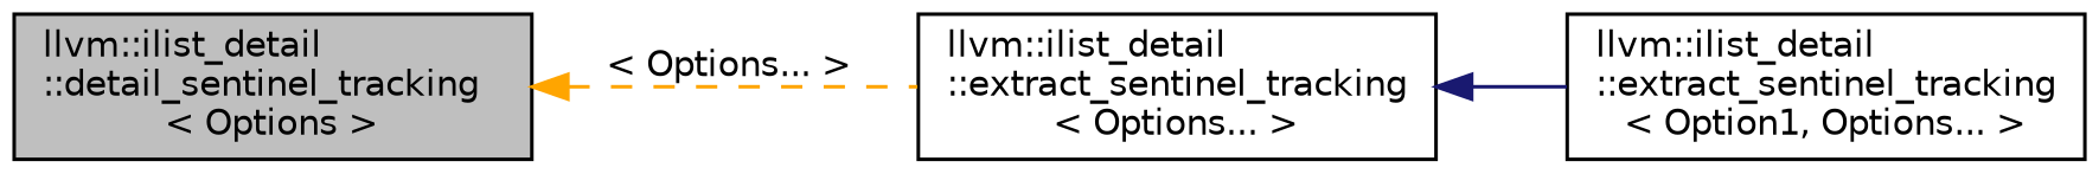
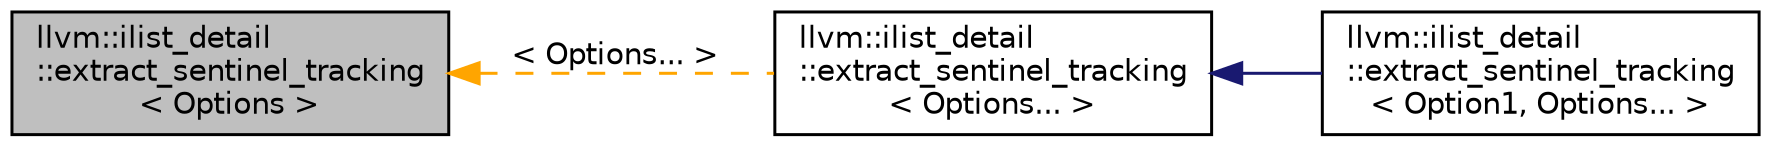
  digraph {
    rankdir=LR
    node [color=black fontname=Helvetica fontsize=10 shape=box]
    edge [dir=back fontname=Helvetica fontsize=10 labelfontname=Helvetica labelfontsize=10]
-   n1 [fillcolor=grey75 fontcolor=black height=0.2 label="llvm::ilist_detail\l::detail_sentinel_tracking\l\< Options \>" style=filled width=0.4]
+   n1 [fillcolor=grey75 fontcolor=black height=0.2 label="llvm::ilist_detail\l::extract_sentinel_tracking\l\< Options \>" style=filled width=0.4]
    n2 [height=0.2 label="llvm::ilist_detail\l::extract_sentinel_tracking\l\< Options... \>" width=0.4]
    n3 [height=0.2 label="llvm::ilist_detail\l::extract_sentinel_tracking\l\< Option1, Options... \>" width=0.4]
    n1 -> n2 [color=orange label=" \< Options... \>" style=dashed]
    n2 -> n3 [color=midnightblue style=solid]
  }
